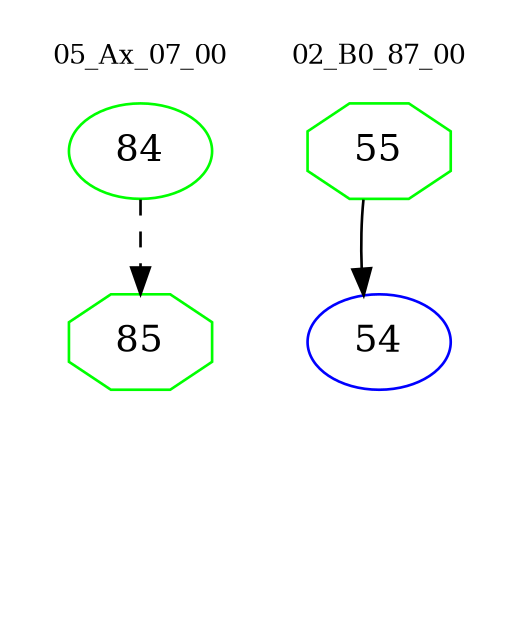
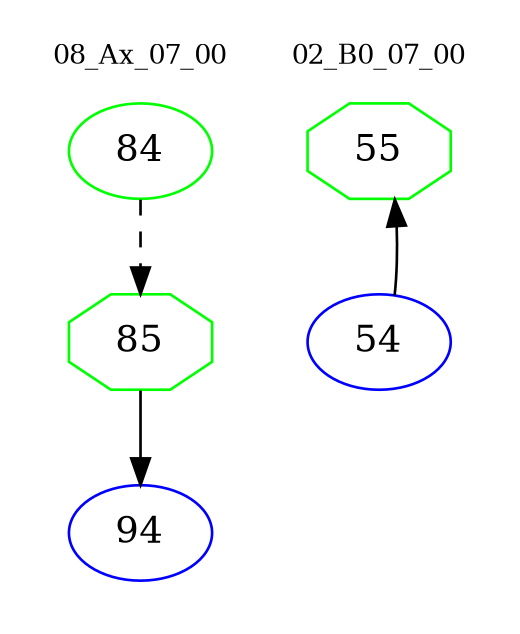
  digraph {
    node [color=green shape=ellipse]
    edge [color=black style=solid]
    n1 [label=84]
    n2 [label=85 shape=octagon]
+   n3 [color=blue label=94]
    n4 [label=55 shape=octagon]
    n5 [color=blue label=54]
    subgraph cluster_1 {
      color=white
      fontsize=10
-     label="05_Ax_07_00"
+     label="08_Ax_07_00"
      n1
      n2
+     n3
    }
    subgraph cluster_2 {
      color=white
      fontsize=10
-     label="02_B0_87_00"
+     label="02_B0_07_00"
      n4
      n5
    }
    n1 -> n2 [style=dashed]
-   n4 -> n5
+   n2 -> n3
+   n5 -> n4
  }
